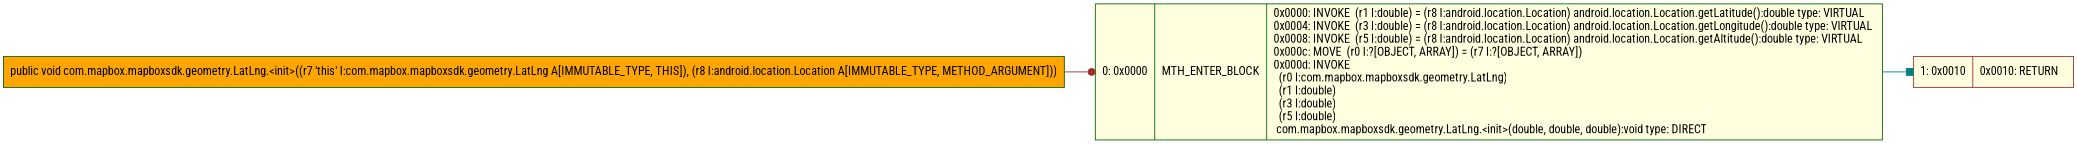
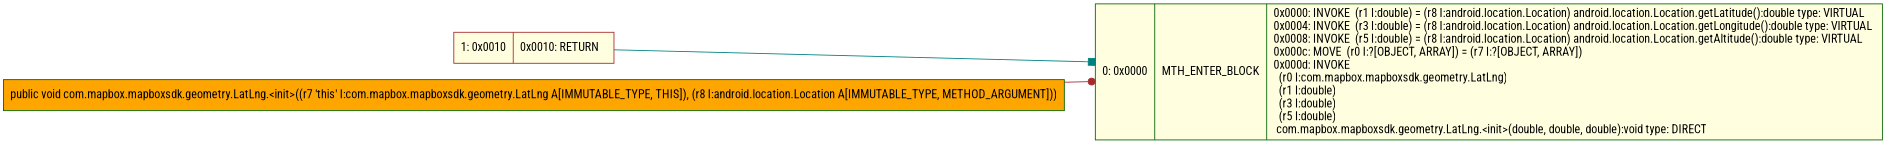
  digraph {
    rankdir=LR
    fontname="Roboto Condensed"
    node [shape=record style=filled fillcolor=lightyellow color=darkgreen fontname="Roboto Condensed"]
    edge [fontname="Roboto Condensed"]
    n1 [label="{0\:\ 0x0000|MTH_ENTER_BLOCK\l|0x0000: INVOKE  (r1 I:double) = (r8 I:android.location.Location) android.location.Location.getLatitude():double type: VIRTUAL \l0x0004: INVOKE  (r3 I:double) = (r8 I:android.location.Location) android.location.Location.getLongitude():double type: VIRTUAL \l0x0008: INVOKE  (r5 I:double) = (r8 I:android.location.Location) android.location.Location.getAltitude():double type: VIRTUAL \l0x000c: MOVE  (r0 I:?[OBJECT, ARRAY]) = (r7 I:?[OBJECT, ARRAY]) \l0x000d: INVOKE  \l  (r0 I:com.mapbox.mapboxsdk.geometry.LatLng)\l  (r1 I:double)\l  (r3 I:double)\l  (r5 I:double)\l com.mapbox.mapboxsdk.geometry.LatLng.\<init\>(double, double, double):void type: DIRECT \l}"]
    n2 [label="{1\:\ 0x0010|0x0010: RETURN   \l}" color=brown]
    n3 [label="{public void com.mapbox.mapboxsdk.geometry.LatLng.\<init\>((r7 'this' I:com.mapbox.mapboxsdk.geometry.LatLng A[IMMUTABLE_TYPE, THIS]), (r8 I:android.location.Location A[IMMUTABLE_TYPE, METHOD_ARGUMENT])) }" fillcolor=orange]
-   n1 -> n2 [color=teal arrowhead=box]
+   n2 -> n1 [color=teal arrowhead=box]
    n3 -> n1 [color=brown arrowhead=dot]
  }
